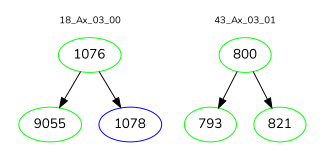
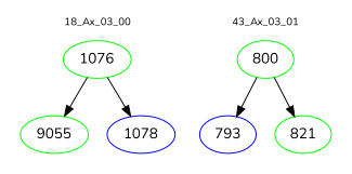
  digraph {
    fontname=Nunito
    node [color=green fontname=Nunito]
    edge [color=black fontname=Nunito]
    n1 [label=1076]
    n2 [label=9055]
    n3 [color=blue label=1078]
    n4 [label=800]
-   n5 [label=793]
+   n5 [color=blue label=793]
    n6 [label=821]
    subgraph cluster_1 {
      color=white
      fontsize=10
      label="18_Ax_03_00"
      n1
      n2
      n3
    }
    subgraph cluster_2 {
      color=white
      fontsize=10
      label="43_Ax_03_01"
      n4
      n5
      n6
    }
    n1 -> n2
    n1 -> n3
    n4 -> n5
    n4 -> n6
  }
